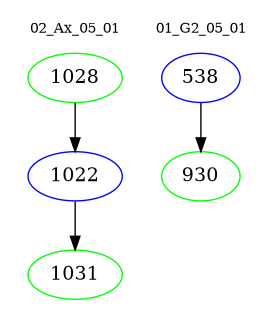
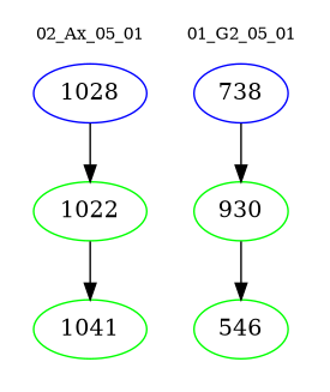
  digraph {
    node [color=green]
    edge [color=black]
-   n1 [label=1028]
-   n2 [color=blue label=1022]
-   n3 [label=1031]
-   n4 [color=blue label=538]
+   n1 [color=blue label=1028]
+   n2 [label=1022]
+   n3 [label=1041]
+   n4 [color=blue label=738]
    n5 [label=930]
+   n6 [label=546]
    subgraph cluster_1 {
      color=white
      fontsize=10
      label="02_Ax_05_01"
      n1
      n2
      n3
    }
    subgraph cluster_2 {
      color=white
      fontsize=10
      label="01_G2_05_01"
      n4
      n5
+     n6
    }
    n1 -> n2
    n2 -> n3
    n4 -> n5
+   n5 -> n6
  }
